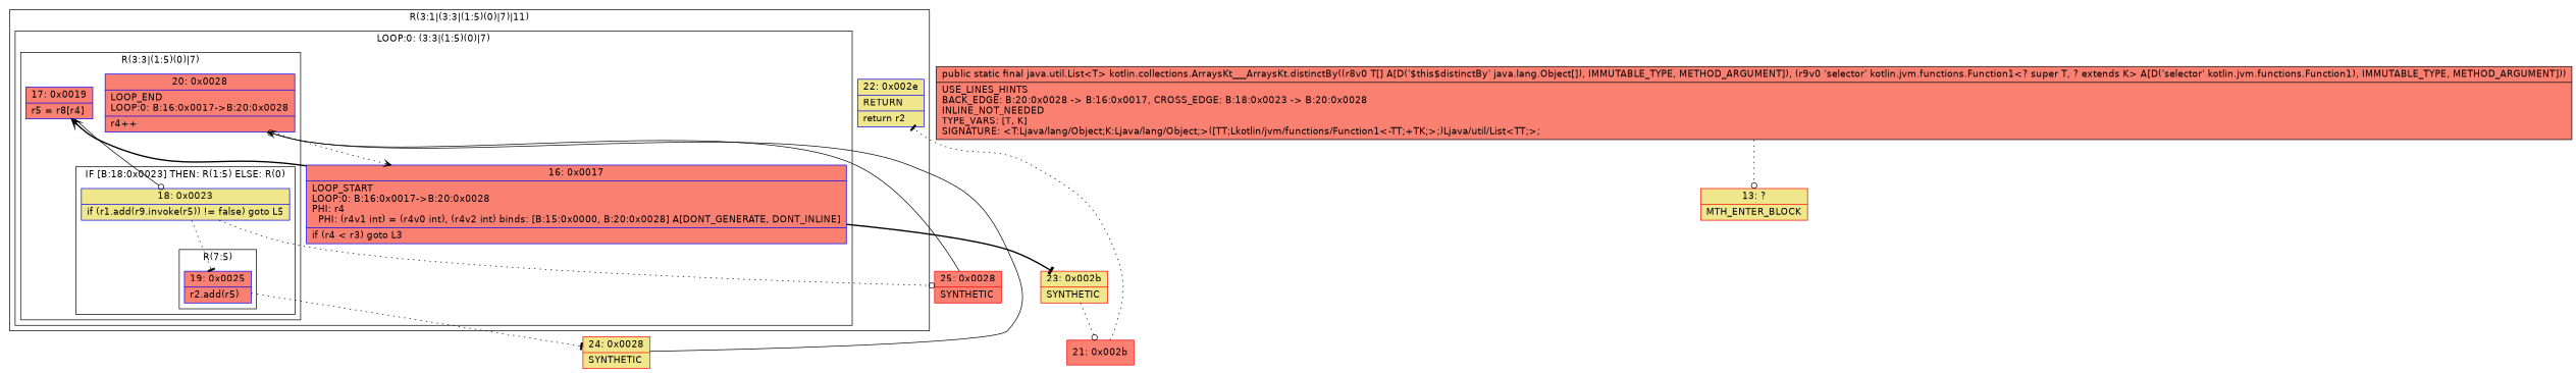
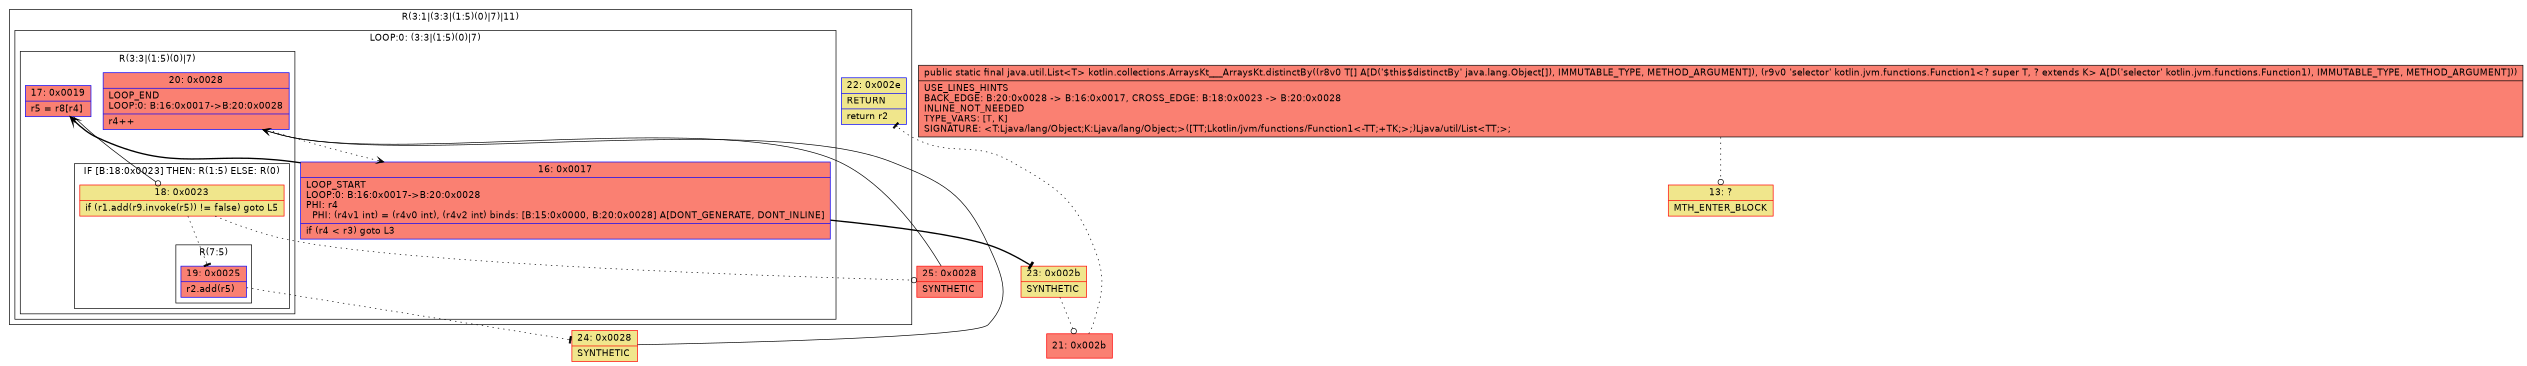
  digraph {
    fontname="DejaVu Sans"
    node [color=blue fillcolor=salmon fontname="DejaVu Sans" shape=record style=filled]
    edge [arrowhead=tee fontname="DejaVu Sans" style=dotted]
    n1 [label="{19\:\ 0x0025|r2.add(r5)\l}"]
-   n2 [fillcolor=khaki label="{18\:\ 0x0023|if (r1.add(r9.invoke(r5)) != false) goto L5\l}"]
+   n2 [color=red fillcolor=khaki label="{18\:\ 0x0023|if (r1.add(r9.invoke(r5)) != false) goto L5\l}"]
    n3 [label="{17\:\ 0x0019|r5 = r8[r4]\l}"]
    n4 [label="{20\:\ 0x0028|LOOP_END\lLOOP:0: B:16:0x0017\-\>B:20:0x0028\l|r4++\l}"]
    n5 [label="{16\:\ 0x0017|LOOP_START\lLOOP:0: B:16:0x0017\-\>B:20:0x0028\lPHI: r4 \l  PHI: (r4v1 int) = (r4v0 int), (r4v2 int) binds: [B:15:0x0000, B:20:0x0028] A[DONT_GENERATE, DONT_INLINE]\l|if (r4 \< r3) goto L3\l}"]
    n6 [fillcolor=khaki label="{22\:\ 0x002e|RETURN\l|return r2\l}"]
    n7 [color=red fillcolor=khaki label="{24\:\ 0x0028|SYNTHETIC\l}"]
    n8 [color=red label="{25\:\ 0x0028|SYNTHETIC\l}"]
    n9 [color=red fillcolor=khaki label="{23\:\ 0x002b|SYNTHETIC\l}"]
    n10 [color=red label="{21\:\ 0x002b}"]
    n11 [color=red fillcolor=khaki label="{13\:\ ?|MTH_ENTER_BLOCK\l}"]
    n12 [label="{public static final java.util.List\<T\> kotlin.collections.ArraysKt___ArraysKt.distinctBy((r8v0 T[] A[D('$this$distinctBy' java.lang.Object[]), IMMUTABLE_TYPE, METHOD_ARGUMENT]), (r9v0 'selector' kotlin.jvm.functions.Function1\<? super T, ? extends K\> A[D('selector' kotlin.jvm.functions.Function1), IMMUTABLE_TYPE, METHOD_ARGUMENT]))  | USE_LINES_HINTS\lBACK_EDGE: B:20:0x0028 \-\> B:16:0x0017, CROSS_EDGE: B:18:0x0023 \-\> B:20:0x0028\lINLINE_NOT_NEEDED\lTYPE_VARS: [T, K]\lSIGNATURE: \<T:Ljava\/lang\/Object;K:Ljava\/lang\/Object;\>([TT;Lkotlin\/jvm\/functions\/Function1\<\-TT;+TK;\>;)Ljava\/util\/List\<TT;\>;\l}" color=""]
    subgraph cluster_1 {
      label="R(3:1|(3:3|(1:5)(0)|7)|11)"
      n6
      subgraph cluster_2 {
        label="LOOP:0: (3:3|(1:5)(0)|7)"
        n5
        subgraph cluster_3 {
          label="R(3:3|(1:5)(0)|7)"
          n3
          n4
          subgraph cluster_4 {
            label="IF [B:18:0x0023] THEN: R(1:5) ELSE: R(0)"
            n2
            subgraph cluster_5 {
              label="R(7:5)"
              n1
            }
            subgraph cluster_6 {
              label="R(0)"
            }
          }
        }
      }
    }
    n1 -> n7
    n2 -> n1
    n2 -> n8 [arrowhead=odot]
    n3 -> n2 [arrowhead=odot style=solid]
    n4 -> n5 [arrowhead=vee]
    n5 -> n3 [arrowhead=vee style=bold]
    n5 -> n9 [style=bold]
    n7 -> n4 [arrowhead=vee style=solid]
-   n8 -> n4 [arrowhead=odot style=solid]
+   n8 -> n4 [arrowhead=vee style=solid]
    n9 -> n10 [arrowhead=odot]
    n10 -> n6
    n12 -> n11 [arrowhead=odot]
  }
